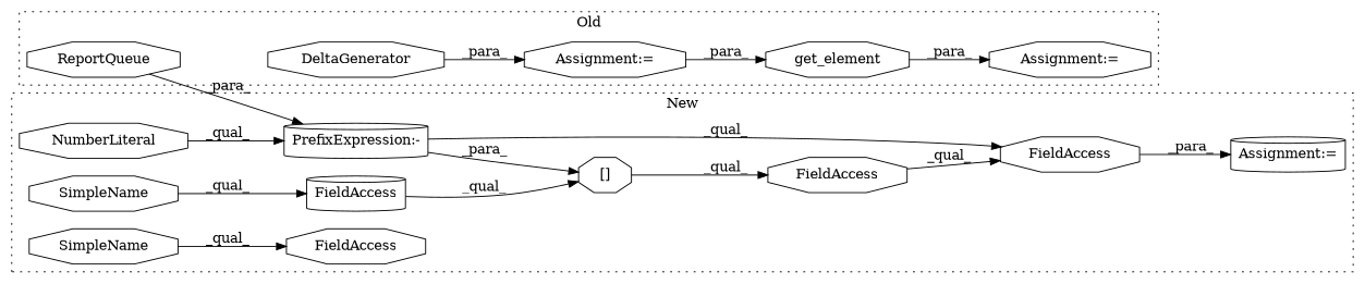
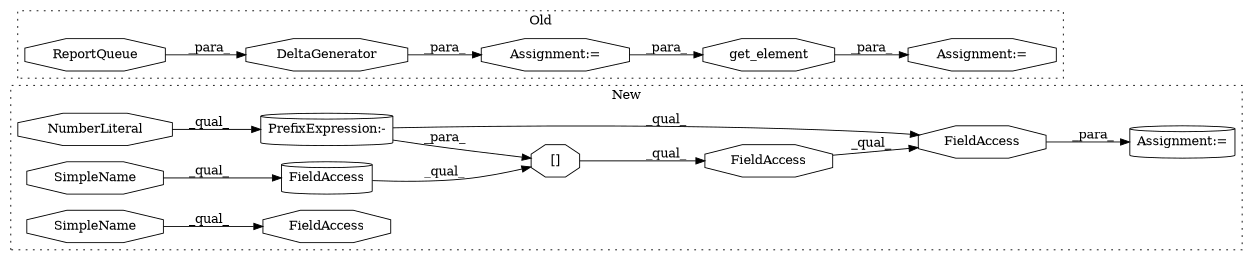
  digraph {
    rankdir=LR
    node [a=22 l=1 s=10941 shape=octagon]
    n1 [a=32 l="15,1" label=DeltaGenerator s="10500,10528"]
    n2 [a=32 l="12,1" label=get_element s="10853,10867"]
    n3 [a=7 label="Assignment:=" s=10852]
    n4 [a=7 label="Assignment:=" s=10499]
    n5 [a=32 l=13 label=ReportQueue s=10515]
    n6 [a=2 l="11,1" label="[]" s="10941,10954"]
    n7 [l=10 label=FieldAccess shape=cylinder]
    n8 [l=8 label=FieldAccess s=10901]
    n9 [l=20 label=FieldAccess]
    n10 [l=32 label=FieldAccess]
    n11 [a=7 label="Assignment:=" s=10940 shape=cylinder]
    n12 [a=38 label="PrefixExpression:-" s=10952 shape=cylinder]
    n13 [a=34 label=NumberLiteral s=10953]
    n14 [a=42 l=4 label=SimpleName]
    n15 [a=42 l=4 label=SimpleName s=10901]
    subgraph cluster_1 {
      label=Old
      style=dotted
      n1
      n2
      n3
      n4
      n5
    }
    subgraph cluster_2 {
      label=New
      style=dotted
      n6
      n7
      n8
      n9
      n10
      n11
      n12
      n13
      n14
      n15
    }
    n1 -> n4 [label=_para_]
    n2 -> n3 [label=_para_]
    n4 -> n2 [label=_para_]
-   n5 -> n12 [label=_para_]
+   n5 -> n1 [label=_para_]
    n6 -> n9 [label=_qual_]
    n7 -> n6 [label=_qual_]
    n9 -> n10 [label=_qual_]
    n10 -> n11 [label=_para_]
    n12 -> n6 [label=_para_]
    n12 -> n10 [label=_qual_]
    n13 -> n12 [label=_qual_]
    n14 -> n7 [label=_qual_]
    n15 -> n8 [label=_qual_]
  }
